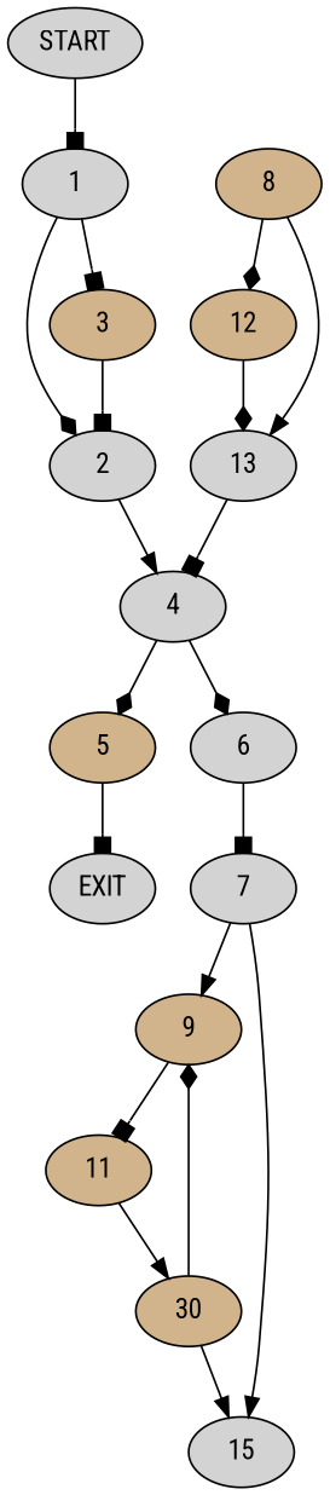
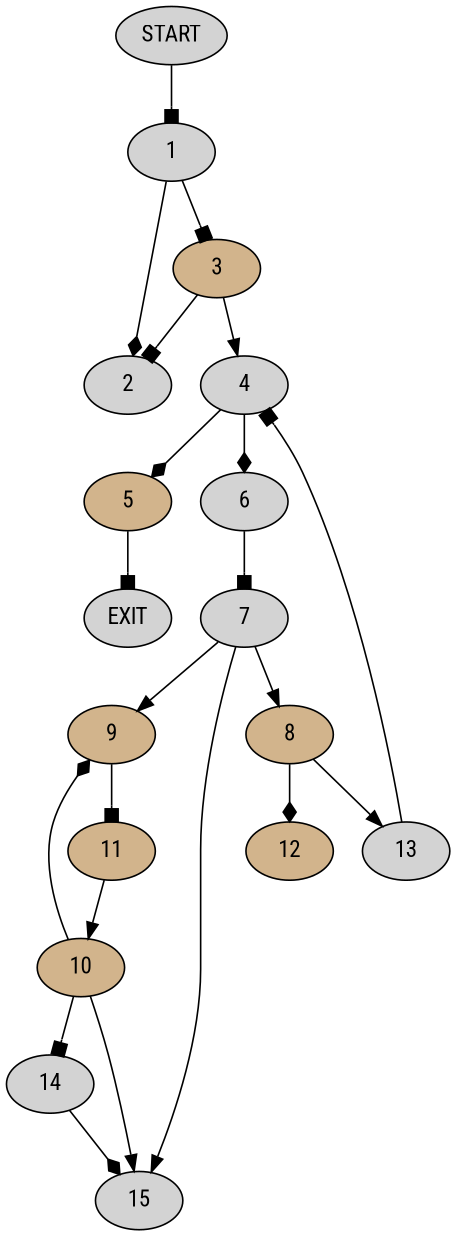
  digraph {
    fontname="Roboto Condensed"
    node [fillcolor=lightgrey fontname="Roboto Condensed" style=filled]
    edge [arrowhead=box fontname="Roboto Condensed"]
    n1 [label=START]
    1
    2
    3 [fillcolor=tan]
    n5 [label=EXIT]
    4
    5 [fillcolor=tan]
    6
    7
    8 [fillcolor=tan]
    9 [fillcolor=tan]
    15
    12 [fillcolor=tan]
    13
    11 [fillcolor=tan]
-   10 [fillcolor=tan label=30]
+   10 [fillcolor=tan]
+   14
    n1 -> 1
    1 -> 2 [arrowhead=diamond]
    1 -> 3
-   2 -> 4 [arrowhead=normal]
+   3 -> 4 [arrowhead=normal]
    3 -> 2
    4 -> 5 [arrowhead=diamond]
    4 -> 6 [arrowhead=diamond]
    5 -> n5
    6 -> 7
+   7 -> 8 [arrowhead=normal]
    7 -> 9 [arrowhead=normal]
    7 -> 15 [arrowhead=normal]
    8 -> 12 [arrowhead=diamond]
    8 -> 13 [arrowhead=normal]
    9 -> 11
-   12 -> 13 [arrowhead=diamond]
    13 -> 4
    11 -> 10 [arrowhead=normal]
    10 -> 9 [arrowhead=diamond]
    10 -> 15 [arrowhead=normal]
+   10 -> 14
+   14 -> 15 [arrowhead=diamond]
  }
